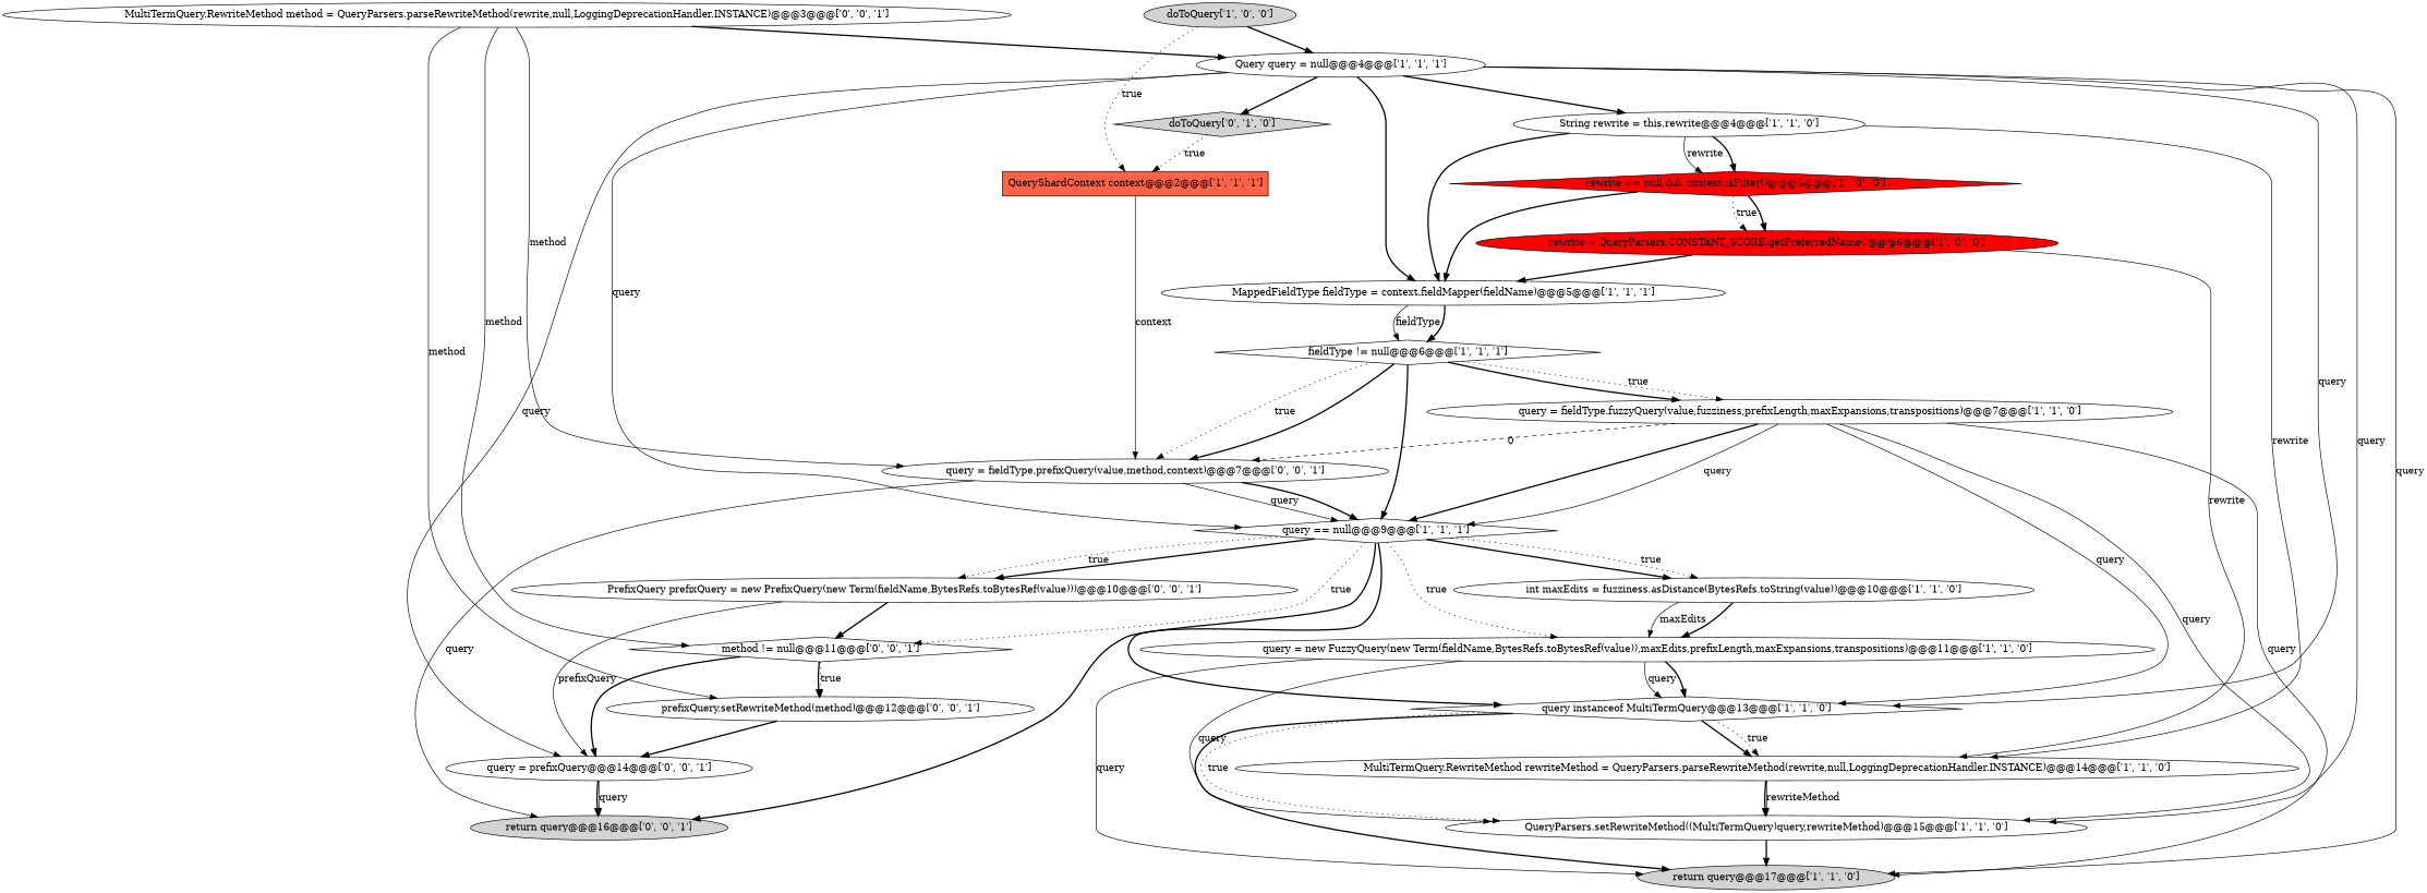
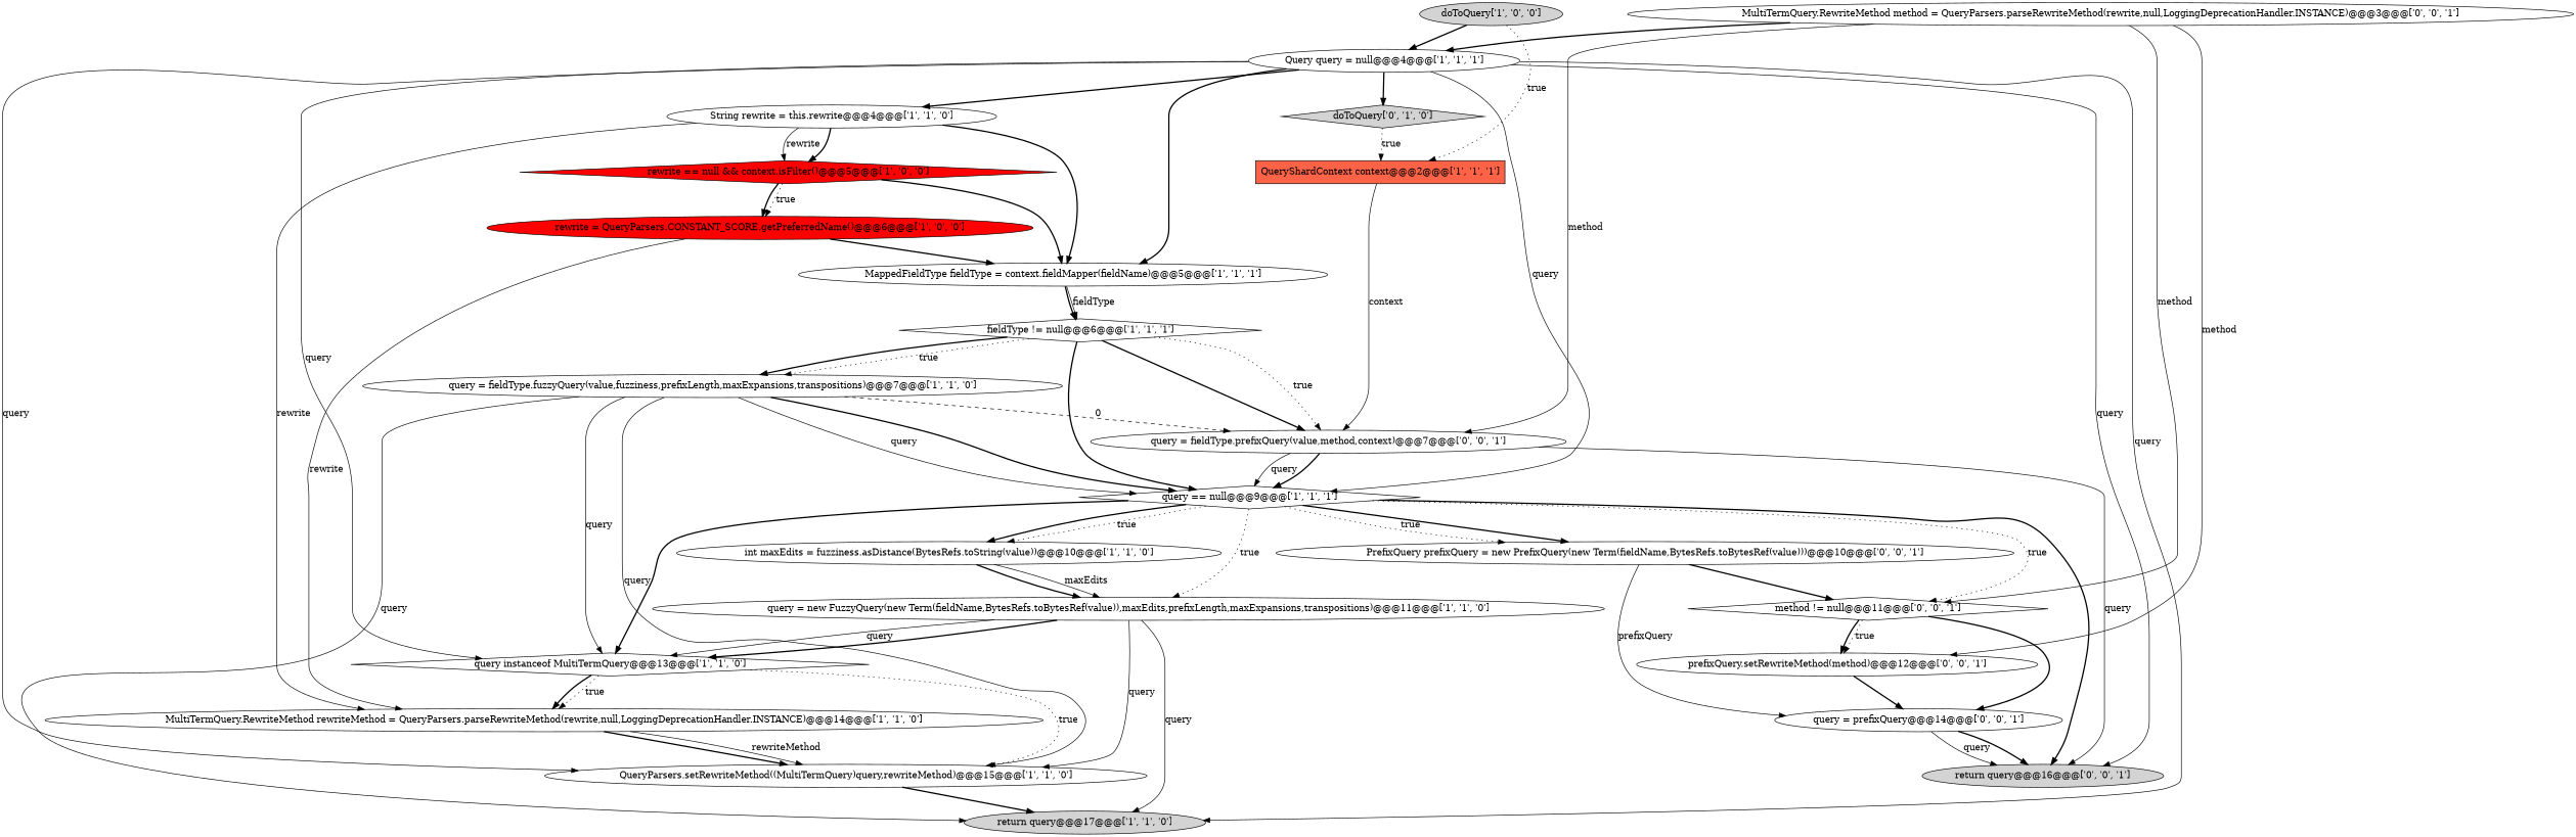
  digraph {
    node [fillcolor=white shape=ellipse style=filled]
    edge [style=bold]
    n1 [label="int maxEdits = fuzziness.asDistance(BytesRefs.toString(value))@@@10@@@['1', '1', '0']"]
    n2 [label="query = new FuzzyQuery(new Term(fieldName,BytesRefs.toBytesRef(value)),maxEdits,prefixLength,maxExpansions,transpositions)@@@11@@@['1', '1', '0']"]
    n3 [label="query instanceof MultiTermQuery@@@13@@@['1', '1', '0']" shape=diamond]
    n4 [fillcolor=lightgray label="return query@@@17@@@['1', '1', '0']"]
    n5 [label="QueryParsers.setRewriteMethod((MultiTermQuery)query,rewriteMethod)@@@15@@@['1', '1', '0']"]
    n6 [fillcolor=lightgray label="return query@@@16@@@['0', '0', '1']"]
    n7 [label="query = prefixQuery@@@14@@@['0', '0', '1']"]
    n8 [label="fieldType != null@@@6@@@['1', '1', '1']" shape=diamond]
    n9 [label="query == null@@@9@@@['1', '1', '1']" shape=diamond]
    n10 [label="query = fieldType.fuzzyQuery(value,fuzziness,prefixLength,maxExpansions,transpositions)@@@7@@@['1', '1', '0']"]
    n11 [label="query = fieldType.prefixQuery(value,method,context)@@@7@@@['0', '0', '1']"]
    n12 [label="method != null@@@11@@@['0', '0', '1']" shape=diamond]
    n13 [label="PrefixQuery prefixQuery = new PrefixQuery(new Term(fieldName,BytesRefs.toBytesRef(value)))@@@10@@@['0', '0', '1']"]
    n14 [label="MultiTermQuery.RewriteMethod rewriteMethod = QueryParsers.parseRewriteMethod(rewrite,null,LoggingDeprecationHandler.INSTANCE)@@@14@@@['1', '1', '0']"]
    n15 [label="prefixQuery.setRewriteMethod(method)@@@12@@@['0', '0', '1']"]
    n16 [fillcolor=tomato label="QueryShardContext context@@@2@@@['1', '1', '1']" shape=box]
    n17 [fillcolor=red label="rewrite = QueryParsers.CONSTANT_SCORE.getPreferredName()@@@6@@@['1', '0', '0']"]
    n18 [label="MappedFieldType fieldType = context.fieldMapper(fieldName)@@@5@@@['1', '1', '1']"]
    n19 [fillcolor=red label="rewrite == null && context.isFilter()@@@5@@@['1', '0', '0']" shape=diamond]
    n20 [label="String rewrite = this.rewrite@@@4@@@['1', '1', '0']"]
    n21 [label="MultiTermQuery.RewriteMethod method = QueryParsers.parseRewriteMethod(rewrite,null,LoggingDeprecationHandler.INSTANCE)@@@3@@@['0', '0', '1']"]
    n22 [label="Query query = null@@@4@@@['1', '1', '1']"]
    n23 [fillcolor=lightgray label="doToQuery['0', '1', '0']" shape=diamond]
    n24 [fillcolor=lightgray label="doToQuery['1', '0', '0']"]
    n1 -> n2 [label=maxEdits style=solid]
    n1 -> n2
    n2 -> n3 [label=query style=solid]
    n2 -> n3
    n2 -> n4 [label=query style=solid]
    n2 -> n5 [label=query style=solid]
-   n3 -> n4
    n3 -> n5 [label=true style=dotted]
    n3 -> n14
    n3 -> n14 [label=true style=dotted]
    n5 -> n4
    n7 -> n6 [label=query style=solid]
    n7 -> n6
    n8 -> n9
    n8 -> n10 [label=true style=dotted]
    n8 -> n10
    n8 -> n11 [label=true style=dotted]
    n8 -> n11
    n9 -> n1 [label=true style=dotted]
    n9 -> n1
    n9 -> n2 [label=true style=dotted]
    n9 -> n3
    n9 -> n6
    n9 -> n12 [label=true style=dotted]
    n9 -> n13
    n9 -> n13 [label=true style=dotted]
    n10 -> n3 [label=query style=solid]
    n10 -> n4 [label=query style=solid]
    n10 -> n5 [label=query style=solid]
    n10 -> n9 [label=query style=solid]
    n10 -> n9
    n10 -> n11 [label=0 style=dashed]
    n11 -> n6 [label=query style=solid]
    n11 -> n9 [label=query style=solid]
    n11 -> n9
    n12 -> n7
    n12 -> n15 [label=true style=dotted]
    n12 -> n15
    n13 -> n7 [label=prefixQuery style=solid]
    n13 -> n12
    n14 -> n5
    n14 -> n5 [label=rewriteMethod style=solid]
    n15 -> n7
    n16 -> n11 [label=context style=solid]
    n17 -> n14 [label=rewrite style=solid]
    n17 -> n18
    n18 -> n8 [label=fieldType style=solid]
    n18 -> n8
    n19 -> n17 [label=true style=dotted]
    n19 -> n17
    n19 -> n18
    n20 -> n14 [label=rewrite style=solid]
    n20 -> n18
    n20 -> n19
    n20 -> n19 [label=rewrite style=solid]
    n21 -> n11 [label=method style=solid]
    n21 -> n12 [label=method style=solid]
    n21 -> n15 [label=method style=solid]
    n21 -> n22
    n22 -> n3 [label=query style=solid]
    n22 -> n4 [label=query style=solid]
    n22 -> n5 [label=query style=solid]
-   n22 -> n7 [label=query style=solid]
+   n22 -> n6 [label=query style=solid]
    n22 -> n9 [label=query style=solid]
    n22 -> n18
    n22 -> n20
    n22 -> n23
    n23 -> n16 [label=true style=dotted]
    n24 -> n16 [label=true style=dotted]
    n24 -> n22
  }
